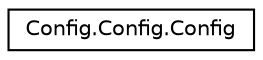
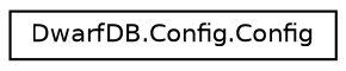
  digraph {
    rankdir=LR
-   n1 [color=black fillcolor=white fontname=Helvetica fontsize=10 height=0.2 label="Config.Config.Config" shape=record style=filled width=0.4]
+   n1 [color=black fillcolor=white fontname=Helvetica fontsize=10 height=0.2 label="DwarfDB.Config.Config" shape=record style=filled width=0.4]
  }
